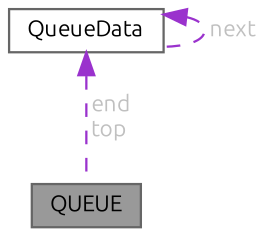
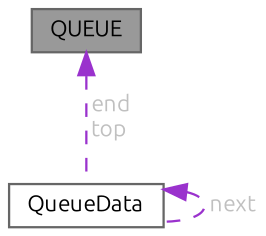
  digraph {
    fontname=Ubuntu
    node [color=gray40 fontname=Ubuntu fontsize=10 shape=box style=filled]
    edge [color=darkorchid3 dir=back fontcolor=grey fontname=Ubuntu fontsize=10 labelfontname=Helvetica labelfontsize=10 style=dashed]
    n1 [fillcolor=grey60 fontcolor=black height=0.2 label=QUEUE width=0.4]
    n2 [fillcolor=white height=0.2 label=QueueData width=0.4]
-   n2 -> n1 [label=" end\ntop"]
+   n1 -> n2 [label=" end\ntop"]
    n2 -> n2 [label=" next"]
  }
